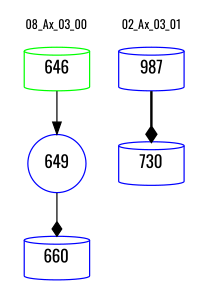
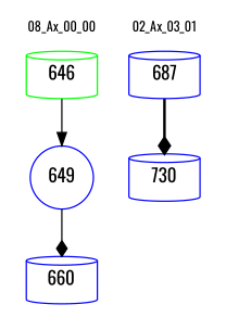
  digraph {
    fontname=Oswald
    node [color=blue fontname=Oswald shape=cylinder]
    edge [arrowhead=diamond color=black fontname=Oswald style=solid]
    n1 [color=green label=646]
    n2 [label=649 shape=circle]
    n3 [label=660]
-   n4 [label=987]
+   n4 [label=687]
    n5 [label=730]
    subgraph cluster_1 {
      color=white
      fontsize=10
-     label="08_Ax_03_00"
+     label="08_Ax_00_00"
      n1
      n2
      n3
    }
    subgraph cluster_2 {
      color=white
      fontsize=10
      label="02_Ax_03_01"
      n4
      n5
    }
    n1 -> n2 [arrowhead=normal]
    n2 -> n3
    n4 -> n5 [style=bold]
  }
